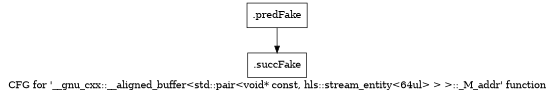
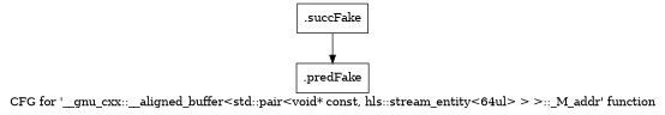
  digraph {
    label="CFG for '__gnu_cxx::__aligned_buffer\<std::pair\<void* const, hls::stream_entity\<64ul\> \> \>::_M_addr' function"
    node [shape=record]
    n1 [label="{.predFake}"]
    n2 [filename="/mnt/xilinx/Vitis_HLS/2021.2/tps/lnx64/gcc-6.2.0/lib/gcc/x86_64-pc-linux-gnu/6.2.0/../../../../include/c++/6.2.0/ext/aligned_buffer.h" label="{.succFake}" linenumber=99]
-   n1 -> n2 [execusionnum=41 filename="/mnt/xilinx/Vitis_HLS/2021.2/tps/lnx64/gcc-6.2.0/lib/gcc/x86_64-pc-linux-gnu/6.2.0/../../../../include/c++/6.2.0/ext/aligned_buffer.h"]
+   n2 -> n1 [execusionnum=41 filename="/mnt/xilinx/Vitis_HLS/2021.2/tps/lnx64/gcc-6.2.0/lib/gcc/x86_64-pc-linux-gnu/6.2.0/../../../../include/c++/6.2.0/ext/aligned_buffer.h"]
  }
